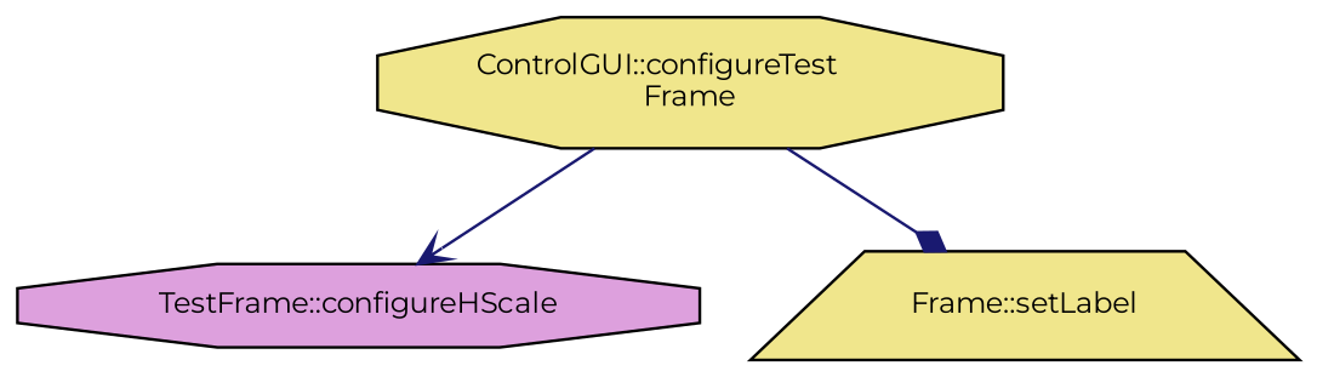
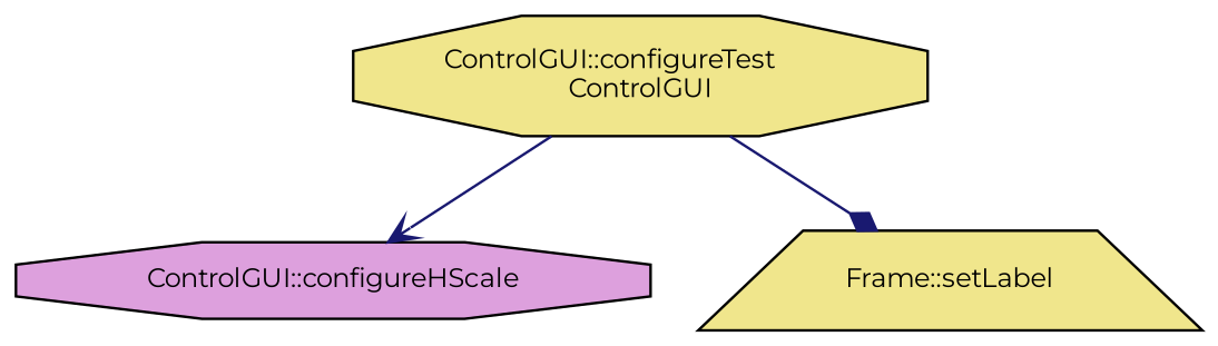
  digraph {
    fontname=Montserrat
    rankdir=TB
    node [color=black fillcolor=khaki fontname=Montserrat fontsize=10 shape=octagon style=filled]
    edge [color=midnightblue fontname=Montserrat fontsize=10 labelfontname=Helvetica labelfontsize=10 style=solid]
-   n1 [fontcolor=black height=0.2 label="ControlGUI::configureTest\lFrame" width=0.4]
-   n2 [fillcolor=plum height=0.2 label="TestFrame::configureHScale" width=0.4]
+   n1 [fontcolor=black height=0.2 label="ControlGUI::configureTest\lControlGUI" width=0.4]
+   n2 [fillcolor=plum height=0.2 label="ControlGUI::configureHScale" width=0.4]
    n3 [height=0.2 label="Frame::setLabel" shape=trapezium width=0.4]
    n1 -> n2 [arrowhead=vee]
    n1 -> n3 [arrowhead=diamond]
  }
